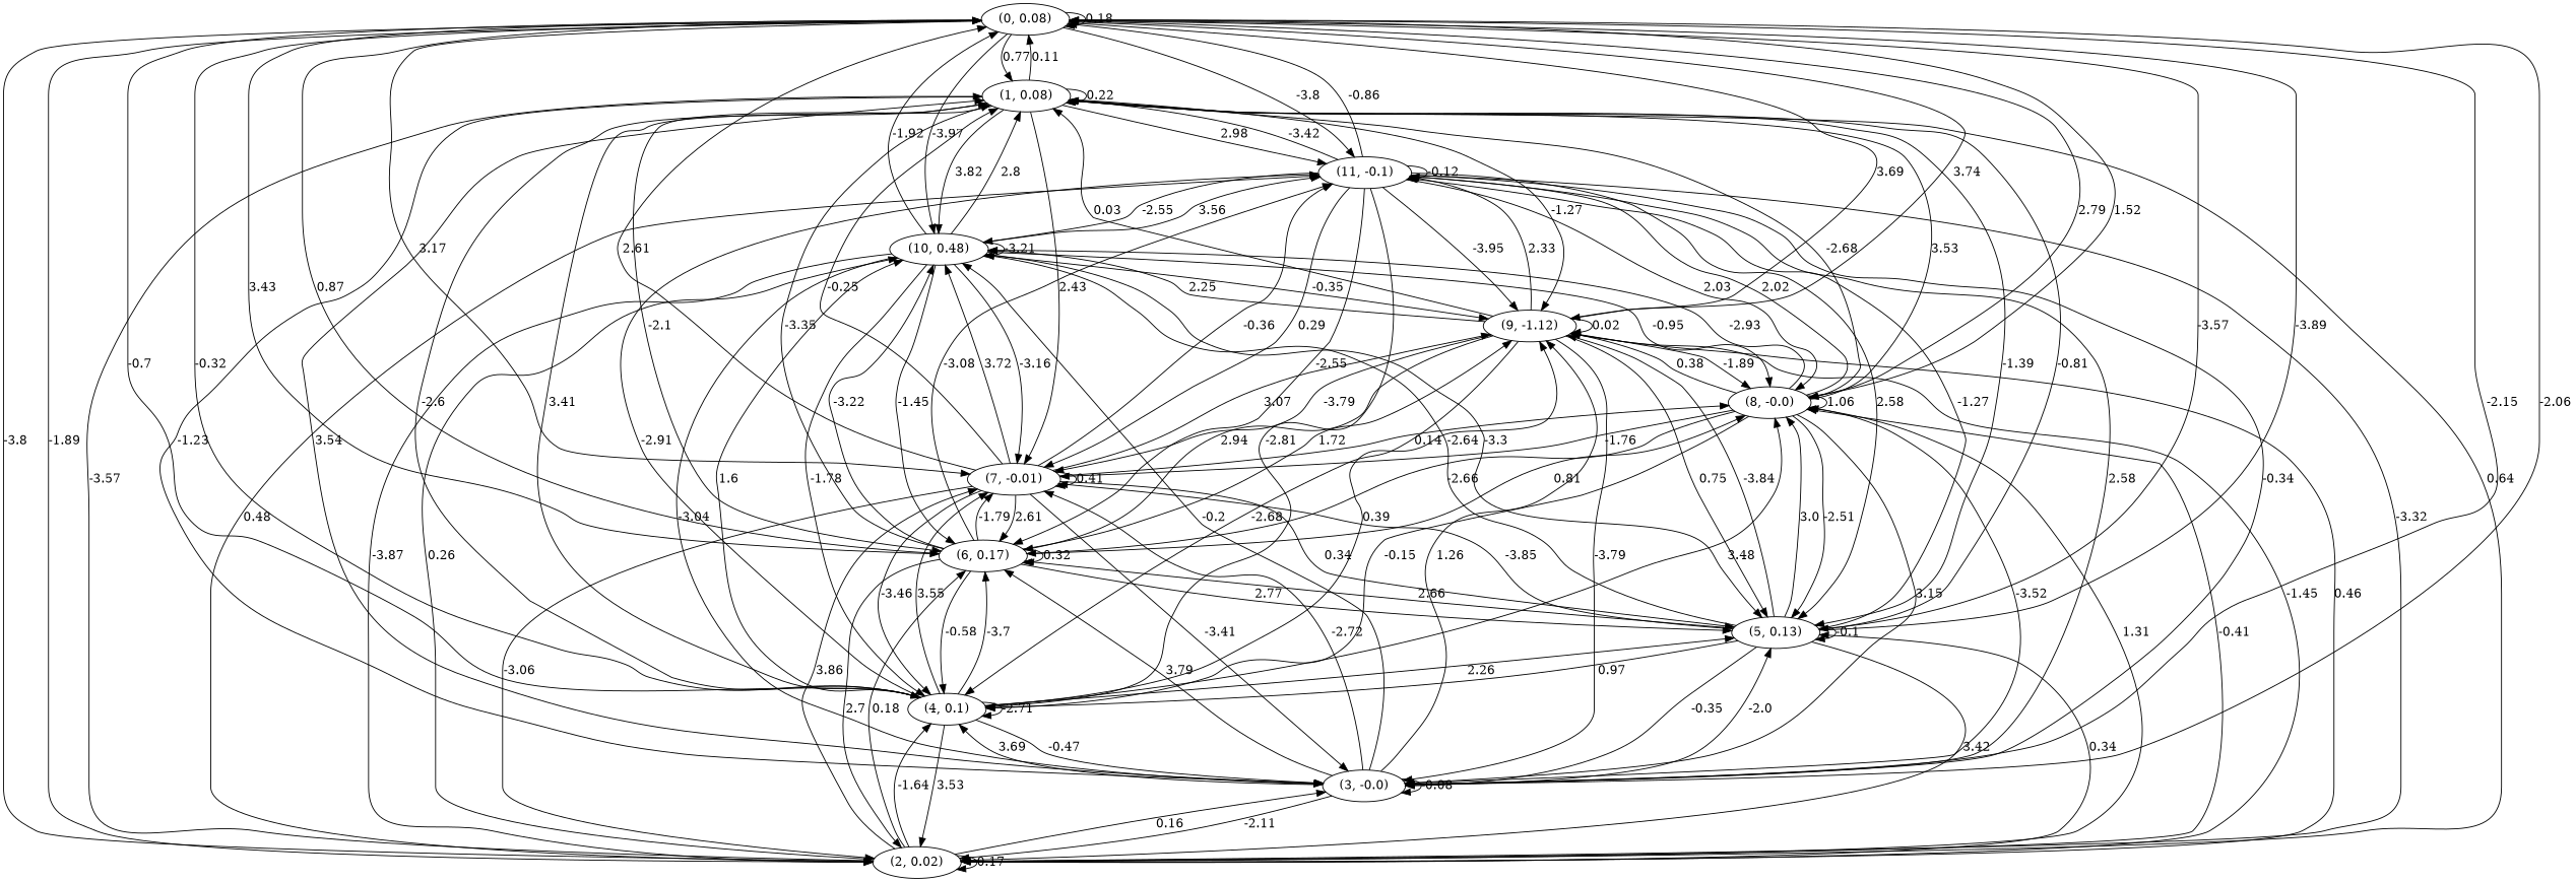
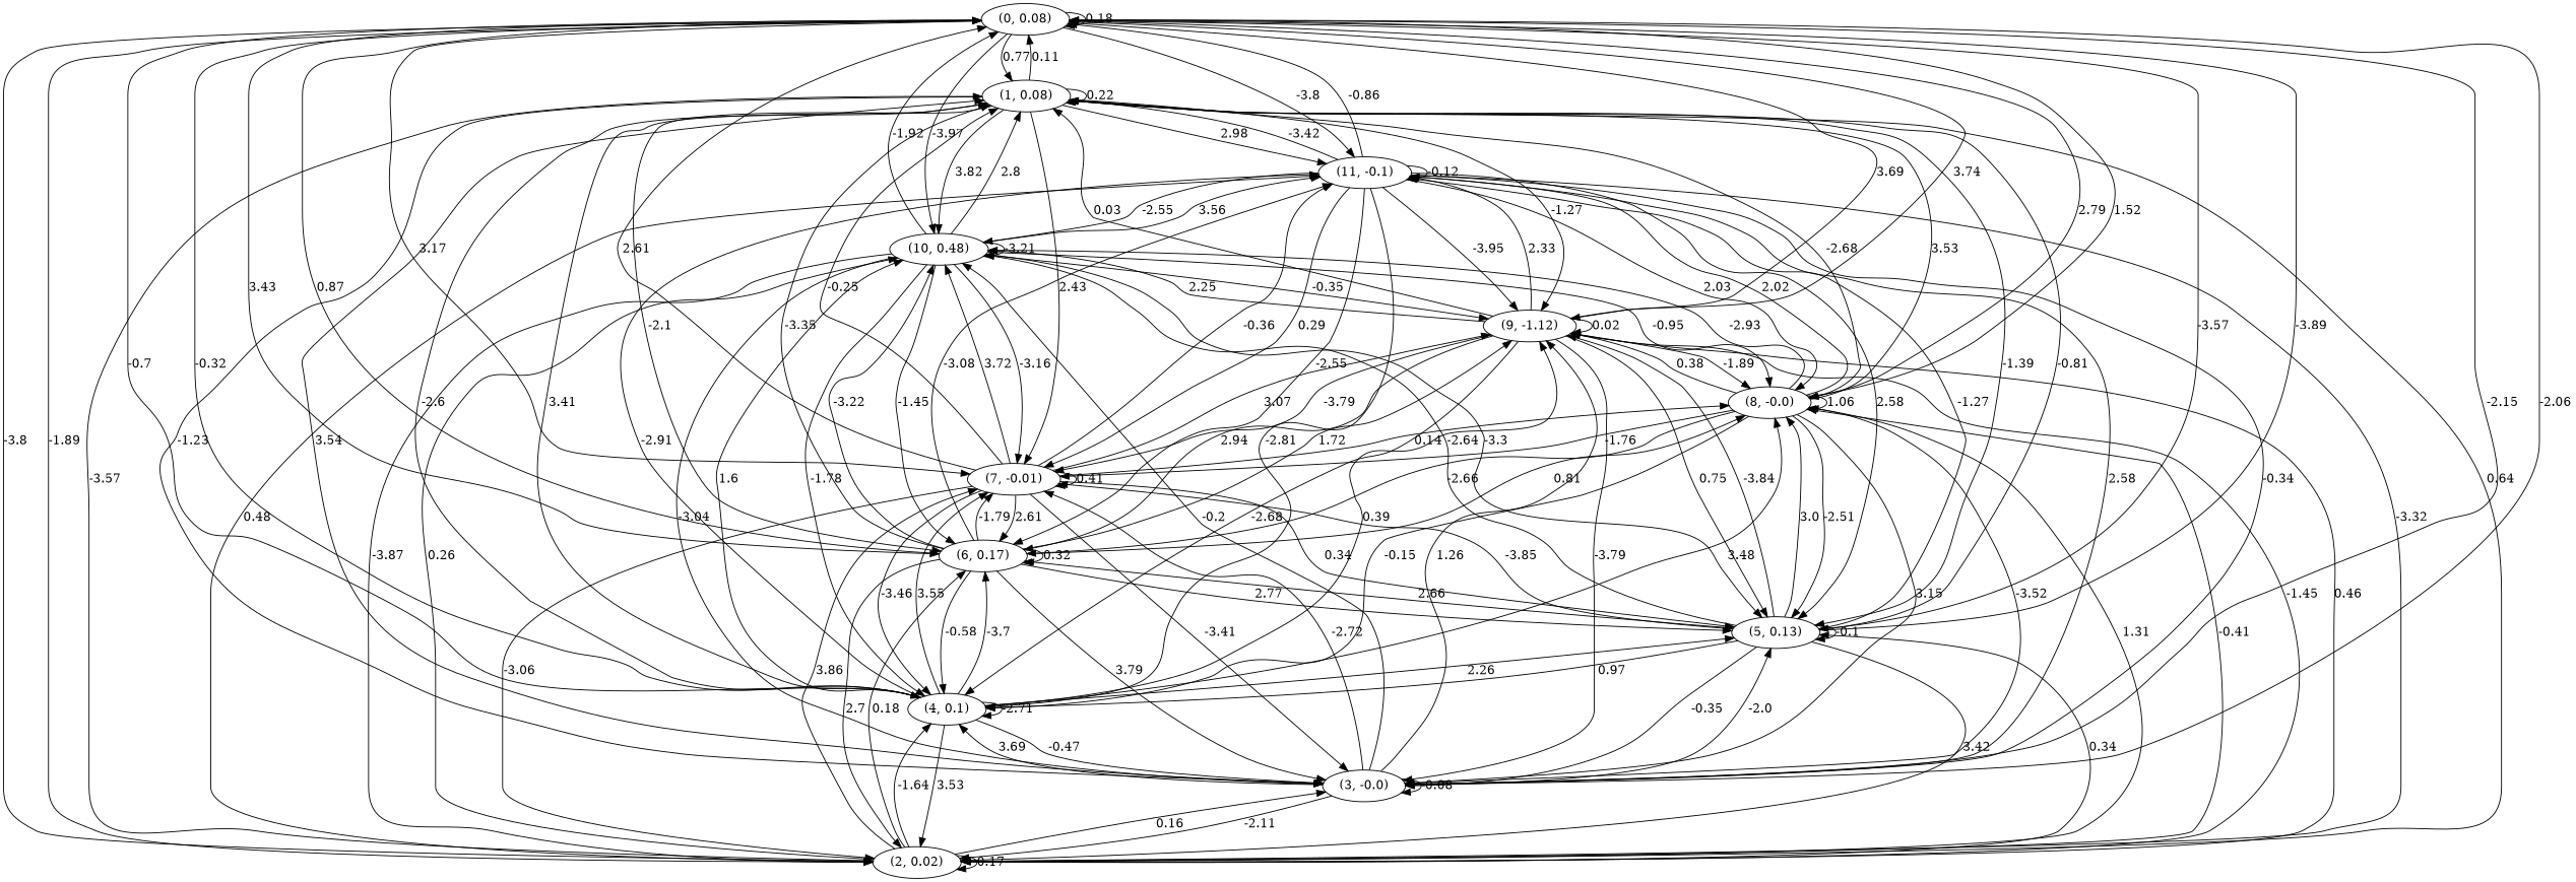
  digraph {
    n1 [label="(0, 0.08)"]
    n2 [label="(1, 0.08)"]
    n3 [label="(2, 0.02)"]
    n4 [label="(3, -0.0)"]
    n5 [label="(4, 0.1)"]
    n6 [label="(5, 0.13)"]
    n7 [label="(6, 0.17)"]
    n8 [label="(7, -0.01)"]
    n9 [label="(8, -0.0)"]
    n10 [label="(9, -1.12)"]
    n11 [label="(10, 0.48)"]
    n12 [label="(11, -0.1)"]
    n1 -> n1 [label=0.18]
    n1 -> n2 [label=0.77]
    n1 -> n3 [label=-3.8]
    n1 -> n4 [label=-2.15]
    n1 -> n5 [label=-0.7]
    n1 -> n6 [label=-3.57]
    n1 -> n7 [label=3.43]
    n1 -> n8 [label=3.17]
    n1 -> n9 [label=2.79]
    n1 -> n10 [label=3.69]
    n1 -> n11 [label=-3.97]
    n1 -> n12 [label=-3.8]
    n2 -> n1 [label=0.11]
    n2 -> n2 [label=0.22]
    n2 -> n3 [label=0.64]
    n2 -> n4 [label=-1.23]
    n2 -> n5 [label=-2.6]
    n2 -> n6 [label=-1.39]
    n2 -> n7 [label=-2.1]
    n2 -> n8 [label=2.43]
    n2 -> n9 [label=-2.68]
    n2 -> n10 [label=-1.27]
    n2 -> n11 [label=3.82]
    n2 -> n12 [label=2.98]
    n3 -> n1 [label=-1.89]
    n3 -> n2 [label=-3.57]
    n3 -> n3 [label=0.17]
    n3 -> n4 [label=0.16]
    n3 -> n5 [label=-1.64]
    n3 -> n6 [label=0.34]
    n3 -> n7 [label=0.18]
    n3 -> n8 [label=3.86]
    n3 -> n9 [label=-0.41]
    n3 -> n10 [label=0.46]
    n3 -> n11 [label=0.26]
    n3 -> n12 [label=0.48]
    n4 -> n1 [label=-2.06]
    n4 -> n2 [label=3.54]
    n4 -> n3 [label=-2.11]
    n4 -> n4 [label=-0.08]
    n4 -> n5 [label=3.69]
    n4 -> n6 [label=-2.0]
    n4 -> n8 [label=-2.72]
    n4 -> n9 [label=-3.52]
    n4 -> n10 [label=1.26]
    n4 -> n11 [label=-0.2]
    n4 -> n12 [label=2.58]
    n5 -> n1 [label=-0.32]
    n5 -> n2 [label=3.41]
    n5 -> n3 [label=3.53]
    n5 -> n4 [label=-0.47]
    n5 -> n5 [label=-2.71]
    n5 -> n6 [label=2.26]
    n5 -> n7 [label=-3.7]
    n5 -> n8 [label=3.55]
    n5 -> n9 [label=3.48]
    n5 -> n10 [label=0.39]
    n5 -> n11 [label=1.6]
    n5 -> n12 [label=-2.91]
    n6 -> n1 [label=-3.89]
    n6 -> n2 [label=-0.81]
    n6 -> n3 [label=3.42]
    n6 -> n4 [label=-0.35]
    n6 -> n5 [label=0.97]
    n6 -> n6 [label=-0.1]
    n6 -> n7 [label=2.66]
    n6 -> n8 [label=-3.85]
    n6 -> n9 [label=3.0]
    n6 -> n10 [label=-3.84]
    n6 -> n11 [label=-2.64]
    n6 -> n12 [label=-1.27]
    n7 -> n1 [label=0.87]
    n7 -> n2 [label=-3.35]
    n7 -> n3 [label=2.7]
-   n4 -> n7 [label=3.79]
+   n7 -> n4 [label=3.79]
    n7 -> n5 [label=-0.58]
    n7 -> n6 [label=2.77]
    n7 -> n7 [label=0.32]
    n7 -> n8 [label=-1.79]
    n7 -> n9 [label=0.81]
    n7 -> n10 [label=1.72]
    n7 -> n11 [label=-3.22]
    n7 -> n12 [label=-3.08]
    n8 -> n1 [label=2.61]
    n8 -> n2 [label=-0.25]
    n8 -> n3 [label=-3.06]
    n8 -> n4 [label=-3.41]
    n8 -> n5 [label=-3.46]
    n8 -> n6 [label=0.34]
    n8 -> n7 [label=2.61]
    n8 -> n8 [label=0.41]
    n8 -> n9 [label=0.14]
    n8 -> n10 [label=3.07]
    n8 -> n11 [label=3.72]
    n8 -> n12 [label=-0.36]
    n9 -> n1 [label=1.52]
    n9 -> n2 [label=3.53]
    n9 -> n3 [label=1.31]
    n9 -> n4 [label=3.15]
    n9 -> n5 [label=-0.15]
    n9 -> n6 [label=-2.51]
    n9 -> n7 [label=-2.66]
    n9 -> n8 [label=-1.76]
    n9 -> n9 [label=1.06]
    n9 -> n10 [label=0.38]
    n9 -> n11 [label=-2.93]
    n9 -> n12 [label=2.02]
    n10 -> n1 [label=3.74]
    n10 -> n2 [label=0.03]
    n10 -> n3 [label=-1.45]
    n10 -> n4 [label=-3.79]
    n10 -> n5 [label=-2.68]
    n10 -> n6 [label=0.75]
    n10 -> n7 [label=2.94]
    n10 -> n8 [label=-3.79]
    n10 -> n9 [label=-1.89]
    n10 -> n10 [label=0.02]
    n10 -> n11 [label=2.25]
    n10 -> n12 [label=2.33]
    n11 -> n1 [label=-1.92]
    n11 -> n2 [label=2.8]
    n11 -> n3 [label=-3.87]
    n11 -> n4 [label=-3.04]
    n11 -> n5 [label=-1.78]
    n11 -> n6 [label=-3.3]
    n11 -> n7 [label=-1.45]
    n11 -> n8 [label=-3.16]
    n11 -> n9 [label=-0.95]
    n11 -> n10 [label=-0.35]
    n11 -> n11 [label=-3.21]
    n11 -> n12 [label=3.56]
    n12 -> n1 [label=-0.86]
    n12 -> n2 [label=-3.42]
    n12 -> n3 [label=-3.32]
    n12 -> n4 [label=-0.34]
    n12 -> n5 [label=-2.81]
    n12 -> n6 [label=2.58]
    n12 -> n7 [label=-2.55]
    n12 -> n8 [label=0.29]
    n12 -> n9 [label=2.03]
    n12 -> n10 [label=-3.95]
    n12 -> n11 [label=-2.55]
    n12 -> n12 [label=-0.12]
  }
